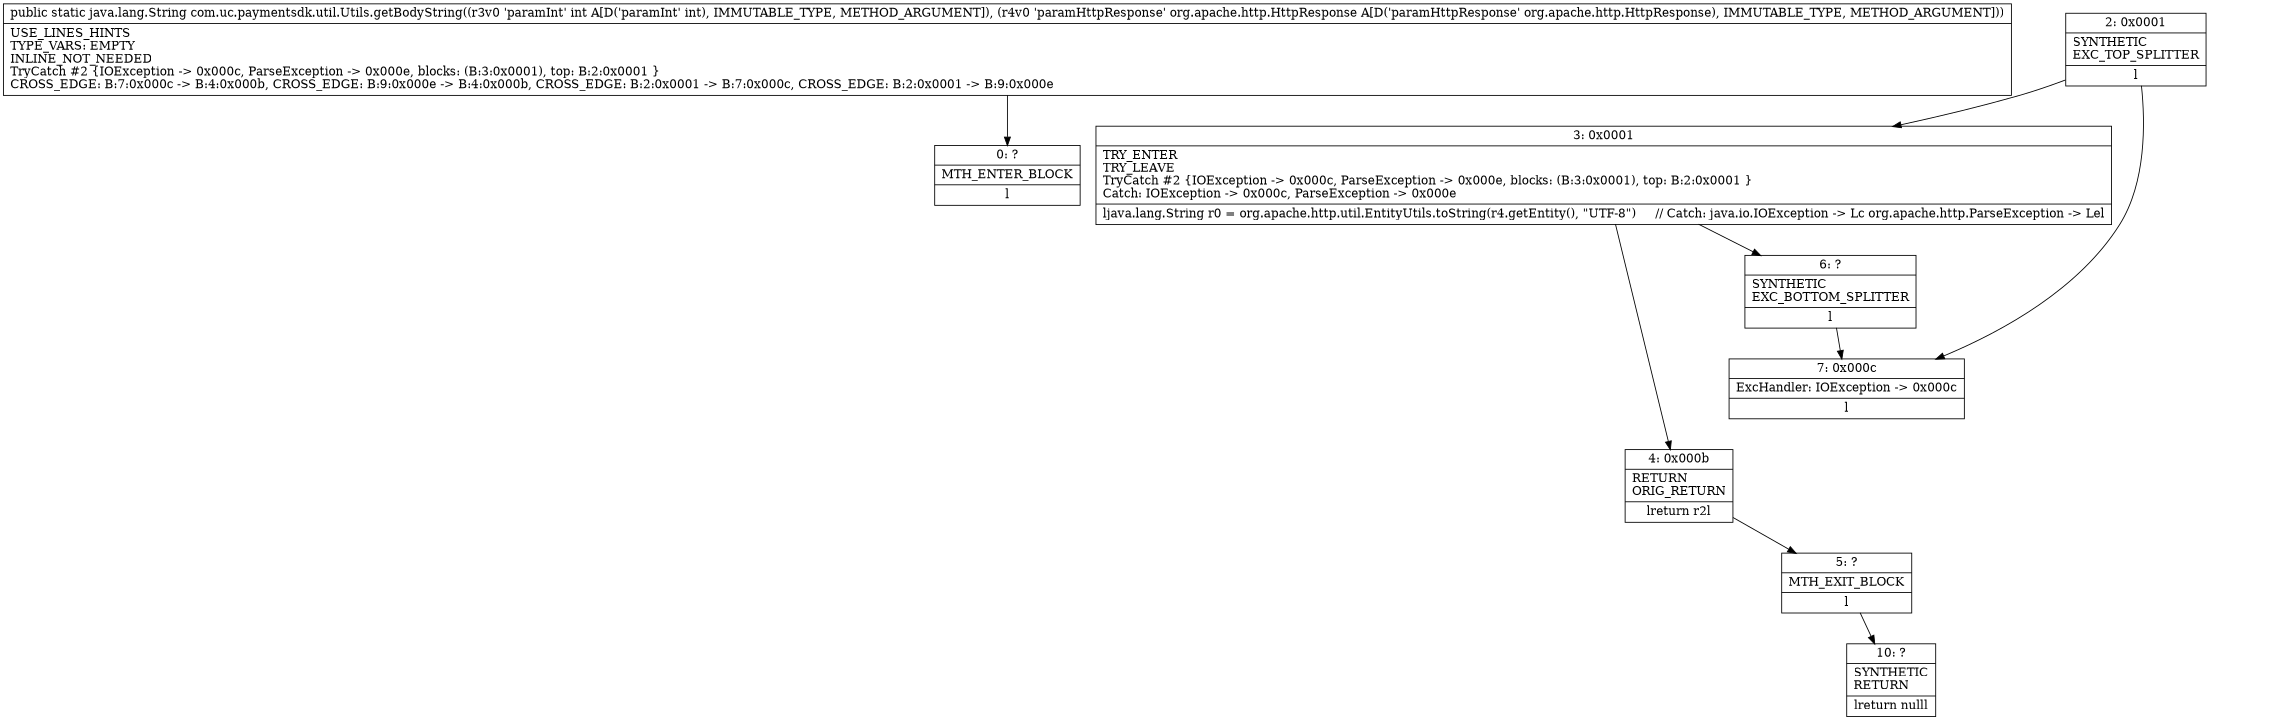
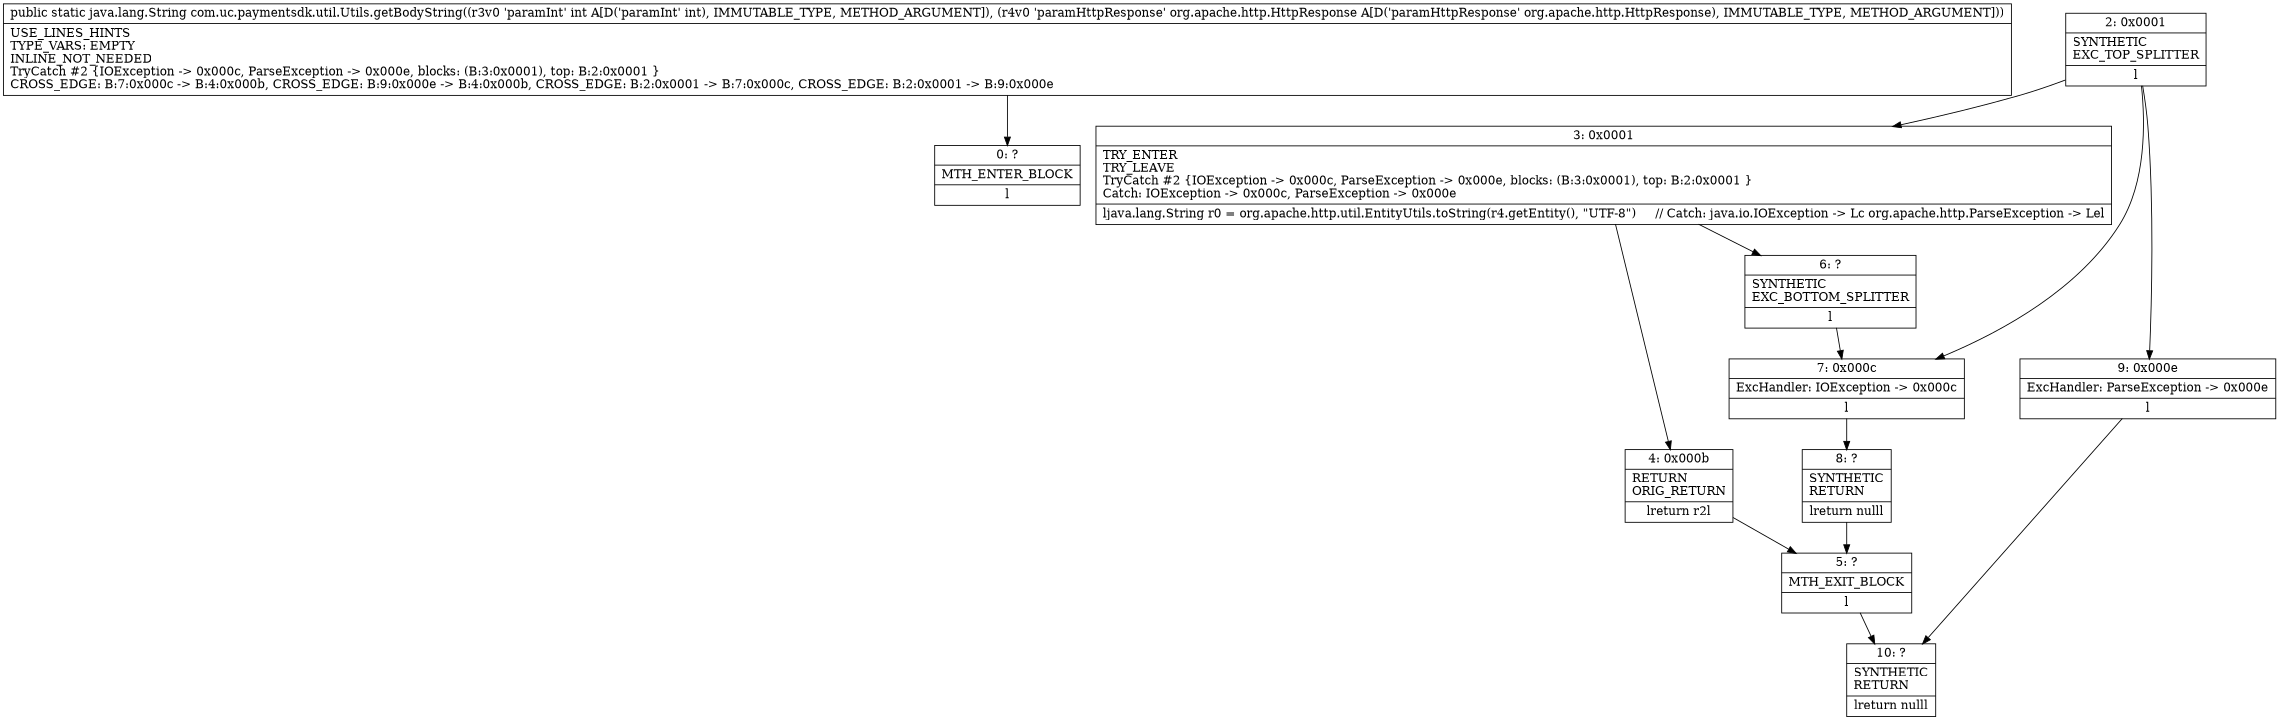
  digraph {
    node [shape=record]
    n1 [label="{0\:\ ?|MTH_ENTER_BLOCK\l|l}"]
    n2 [label="{2\:\ 0x0001|SYNTHETIC\lEXC_TOP_SPLITTER\l|l}"]
    n3 [label="{3\:\ 0x0001|TRY_ENTER\lTRY_LEAVE\lTryCatch #2 \{IOException \-\> 0x000c, ParseException \-\> 0x000e, blocks: (B:3:0x0001), top: B:2:0x0001 \}\lCatch: IOException \-\> 0x000c, ParseException \-\> 0x000e\l|ljava.lang.String r0 = org.apache.http.util.EntityUtils.toString(r4.getEntity(), \"UTF\-8\")     \/\/ Catch: java.io.IOException \-\> Lc org.apache.http.ParseException \-\> Lel}"]
    n4 [label="{7\:\ 0x000c|ExcHandler: IOException \-\> 0x000c\l|l}"]
+   n5 [label="{9\:\ 0x000e|ExcHandler: ParseException \-\> 0x000e\l|l}"]
    n6 [label="{4\:\ 0x000b|RETURN\lORIG_RETURN\l|lreturn r2l}"]
    n7 [label="{6\:\ ?|SYNTHETIC\lEXC_BOTTOM_SPLITTER\l|l}"]
+   n8 [label="{8\:\ ?|SYNTHETIC\lRETURN\l|lreturn nulll}"]
    n9 [label="{10\:\ ?|SYNTHETIC\lRETURN\l|lreturn nulll}"]
    n10 [label="{5\:\ ?|MTH_EXIT_BLOCK\l|l}"]
    n11 [label="{public static java.lang.String com.uc.paymentsdk.util.Utils.getBodyString((r3v0 'paramInt' int A[D('paramInt' int), IMMUTABLE_TYPE, METHOD_ARGUMENT]), (r4v0 'paramHttpResponse' org.apache.http.HttpResponse A[D('paramHttpResponse' org.apache.http.HttpResponse), IMMUTABLE_TYPE, METHOD_ARGUMENT]))  | USE_LINES_HINTS\lTYPE_VARS: EMPTY\lINLINE_NOT_NEEDED\lTryCatch #2 \{IOException \-\> 0x000c, ParseException \-\> 0x000e, blocks: (B:3:0x0001), top: B:2:0x0001 \}\lCROSS_EDGE: B:7:0x000c \-\> B:4:0x000b, CROSS_EDGE: B:9:0x000e \-\> B:4:0x000b, CROSS_EDGE: B:2:0x0001 \-\> B:7:0x000c, CROSS_EDGE: B:2:0x0001 \-\> B:9:0x000e\l}"]
    n2 -> n3
    n2 -> n4
+   n2 -> n5
    n3 -> n6
    n3 -> n7
+   n4 -> n8
+   n5 -> n9
    n6 -> n10
    n7 -> n4
+   n8 -> n10
    n10 -> n9
    n11 -> n1
  }
